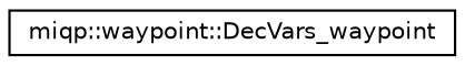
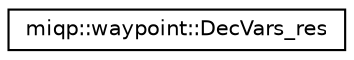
  digraph {
    rankdir=LR
-   n1 [color=black fillcolor=white fontname=Helvetica fontsize=10 height=0.2 label="miqp::waypoint::DecVars_waypoint" shape=record style=filled width=0.4]
+   n1 [color=black fillcolor=white fontname=Helvetica fontsize=10 height=0.2 label="miqp::waypoint::DecVars_res" shape=record style=filled width=0.4]
  }
